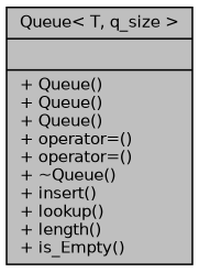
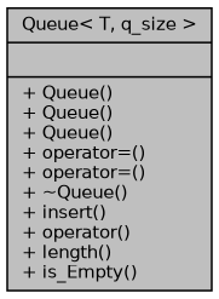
  digraph {
-   n1 [color=black fillcolor=grey75 fontcolor=black fontname=Helvetica fontsize=10 height=0.2 label="{Queue\< T, q_size \>\n||+ Queue()\l+ Queue()\l+ Queue()\l+ operator=()\l+ operator=()\l+ ~Queue()\l+ insert()\l+ lookup()\l+ length()\l+ is_Empty()\l}" shape=record style=filled width=0.4]
+   n1 [color=black fillcolor=grey75 fontcolor=black fontname=Helvetica fontsize=10 height=0.2 label="{Queue\< T, q_size \>\n||+ Queue()\l+ Queue()\l+ Queue()\l+ operator=()\l+ operator=()\l+ ~Queue()\l+ insert()\l+ operator()\l+ length()\l+ is_Empty()\l}" shape=record style=filled width=0.4]
  }
